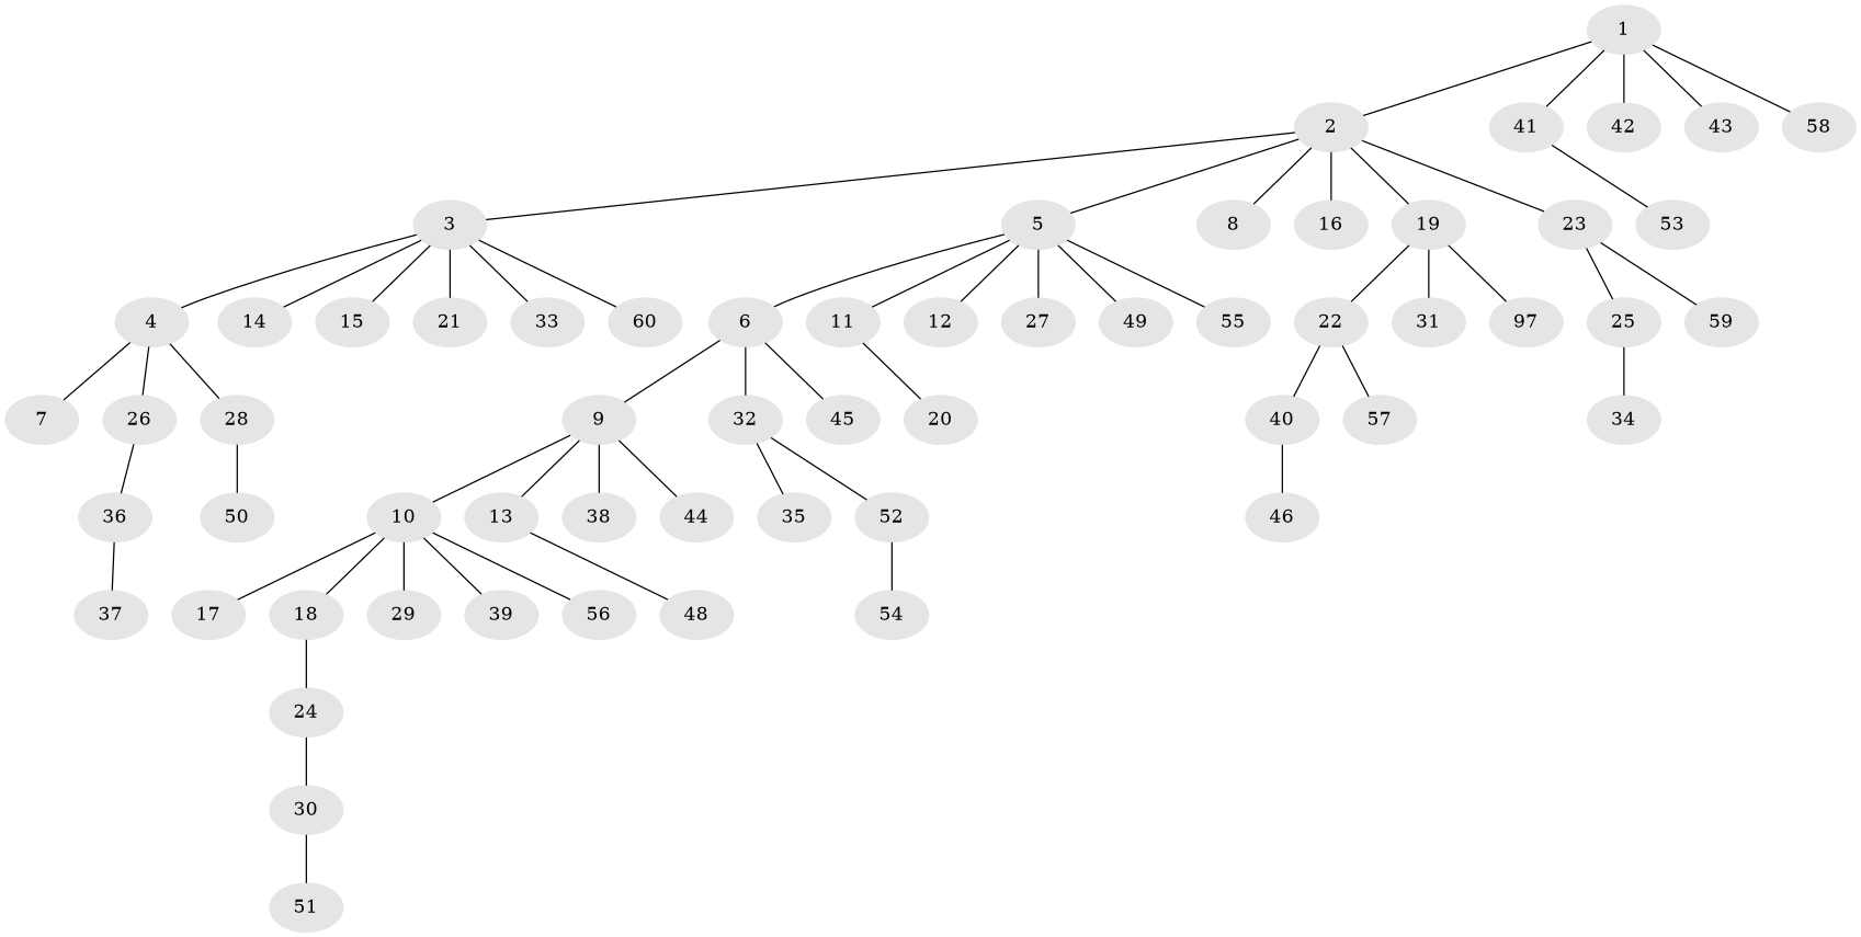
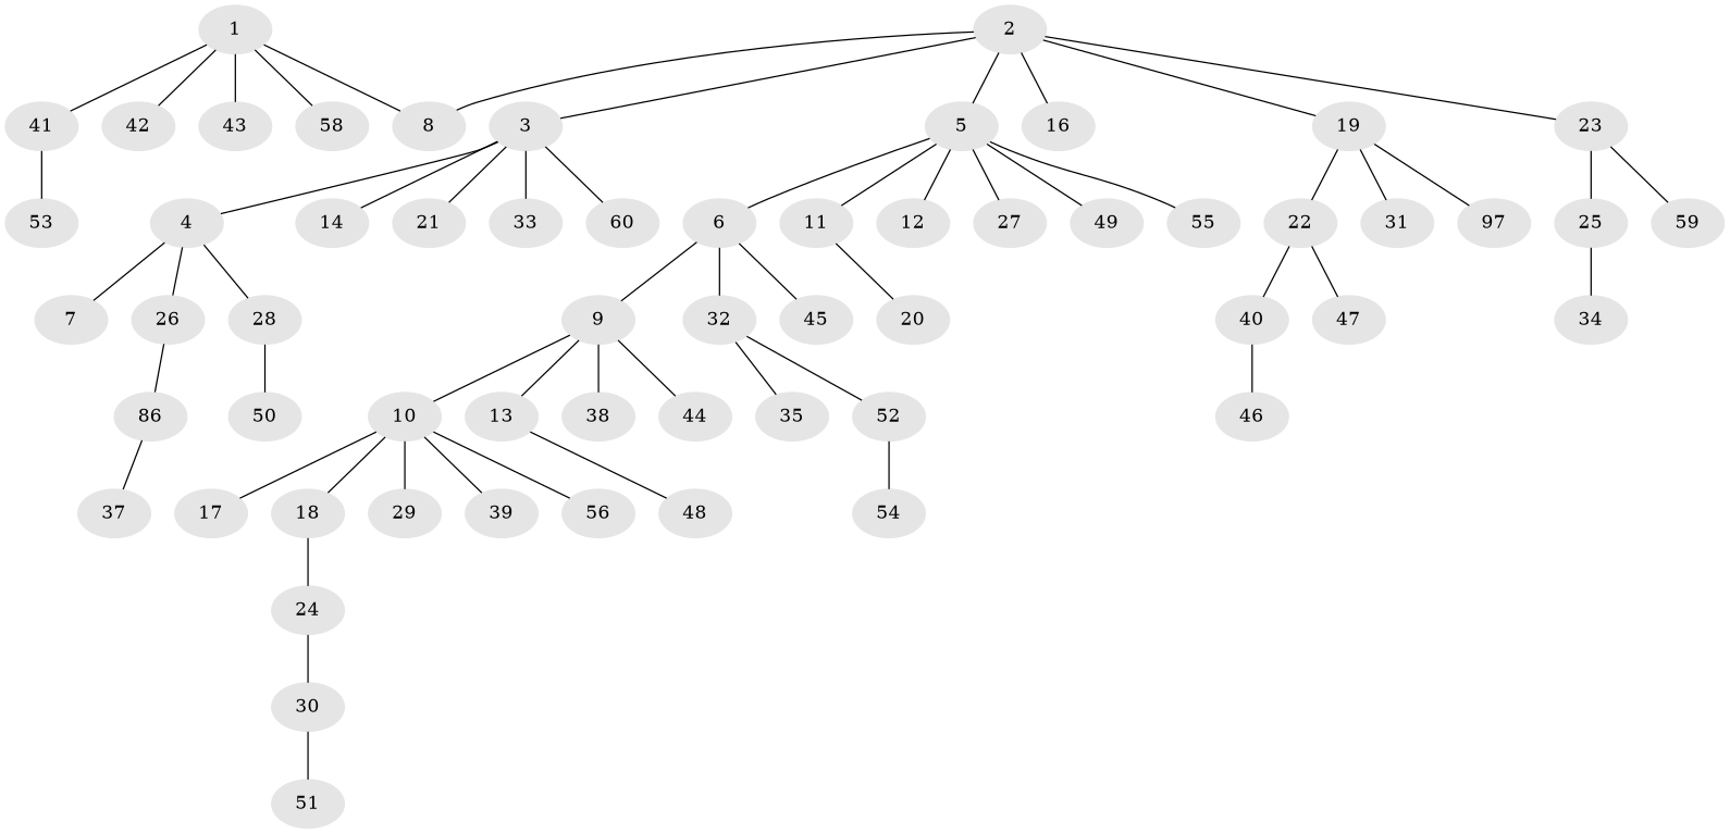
  graph {
    node [color=gray90 style=filled]
    1
    2
    41
    42
    43
    58
    3
    5
    8
    16
    19
    23
    53
    4
    14
-   15
    21
    33
    60
    6
    11
    12
    27
    49
    55
    22
    31
    n28 [label=97]
    25
    59
    7
    26
    28
-   36
+   36 [label=86]
    50
    9
    32
    45
    20
    10
    13
    38
    44
    35
    52
    17
    18
    29
    39
    56
    48
    24
    30
    40
-   47 [label=57]
+   47
    46
    34
    51
    37
    54
-   1 -- 2
+   1 -- 8
    1 -- 41
    1 -- 42
    1 -- 43
    1 -- 58
    2 -- 3
    2 -- 5
    2 -- 8
    2 -- 16
    2 -- 19
    2 -- 23
    41 -- 53
    3 -- 4
    3 -- 14
-   3 -- 15
    3 -- 21
    3 -- 33
    3 -- 60
    5 -- 6
    5 -- 11
    5 -- 12
    5 -- 27
    5 -- 49
    5 -- 55
    19 -- 22
    19 -- 31
    19 -- n28
    23 -- 25
    23 -- 59
    4 -- 7
    4 -- 26
    4 -- 28
    6 -- 9
    6 -- 32
    6 -- 45
    11 -- 20
    22 -- 40
    22 -- 47
    25 -- 34
    26 -- 36
    28 -- 50
    36 -- 37
    9 -- 10
    9 -- 13
    9 -- 38
    9 -- 44
    32 -- 35
    32 -- 52
    10 -- 17
    10 -- 18
    10 -- 29
    10 -- 39
    10 -- 56
    13 -- 48
    52 -- 54
    18 -- 24
    24 -- 30
    30 -- 51
    40 -- 46
  }
